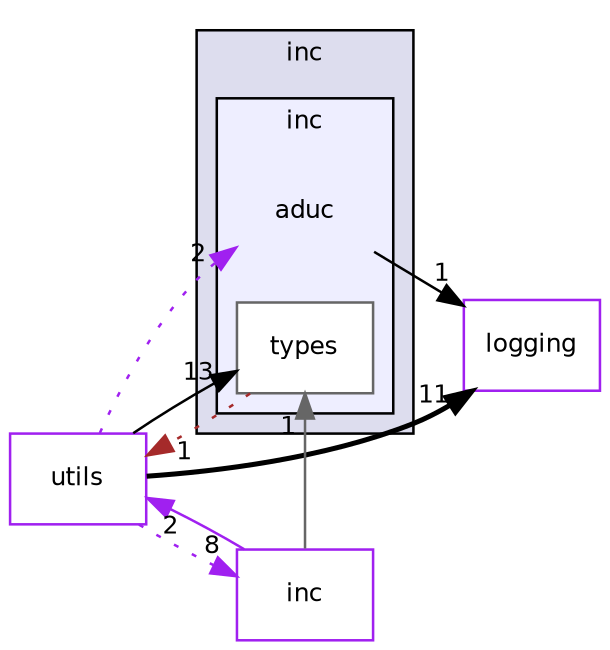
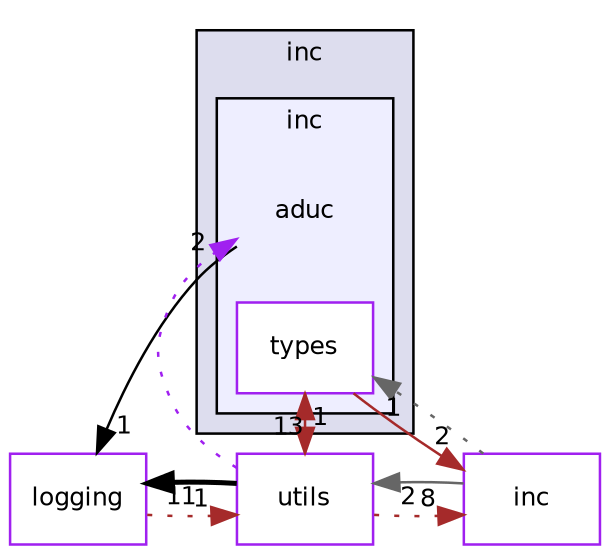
  digraph {
    compound=true
    rankdir=LR
    node [color=purple fontname=Helvetica fontsize=10 shape=box fillcolor=white style=filled]
    edge [color=black headlabel=1 labeldistance=1.5 labelfontname=Helvetica labelfontsize=10 style=solid]
    n1 [color=gray40 label=aduc shape=plaintext fillcolor="" style=""]
-   n2 [color=gray40 label=types]
+   n2 [label=types]
    n3 [label=logging]
    n4 [label=utils]
    n5 [label=inc]
    subgraph cluster_1 {
      bgcolor="#ddddee"
      fontname=Helvetica
      fontsize=10
      label=inc
      pencolor=black
      subgraph cluster_2 {
        bgcolor="#eeeeff"
        fontname=Helvetica
        fontsize=10
        label=inc
        pencolor=black
        n1
        n2
      }
    }
    n1 -> n3
    n2 -> n4 [color=brown style=dotted]
+   n2 -> n5 [color=brown headlabel=2]
+   n3 -> n4 [color=brown style=dotted]
    n4 -> n1 [color=purple headlabel=2 style=dotted]
-   n4 -> n2 [headlabel=13]
+   n4 -> n2 [color=brown headlabel=13]
    n4 -> n3 [headlabel=11 style=bold]
-   n4 -> n5 [color=purple headlabel=8 style=dotted]
-   n5 -> n2 [color=gray40]
-   n5 -> n4 [color=purple headlabel=2]
+   n4 -> n5 [color=brown headlabel=8 style=dotted]
+   n5 -> n2 [color=gray40 style=dotted]
+   n5 -> n4 [color=gray40 headlabel=2]
  }
